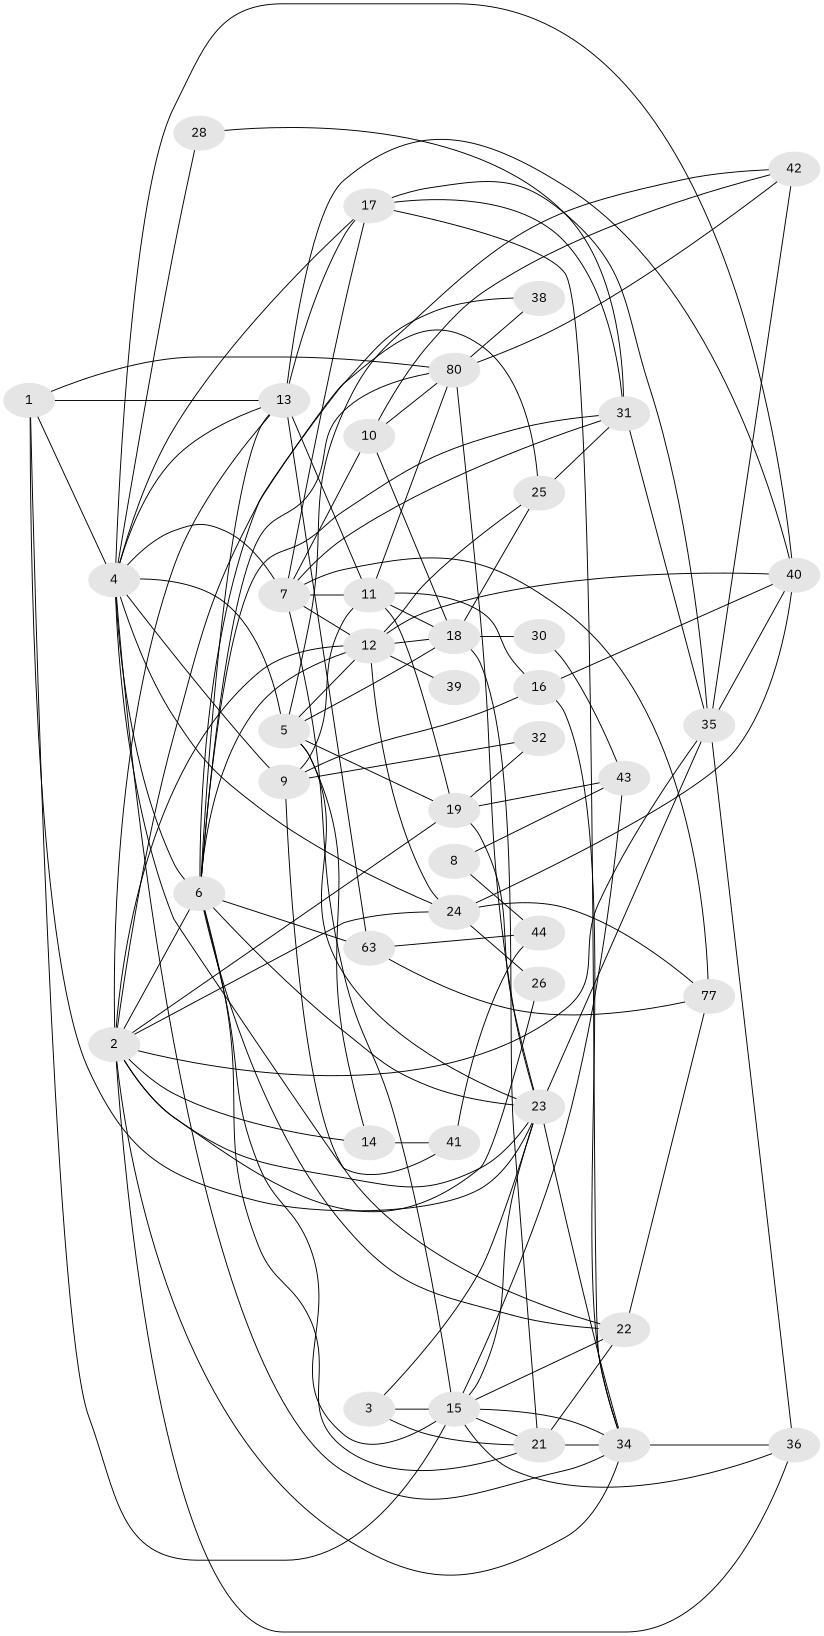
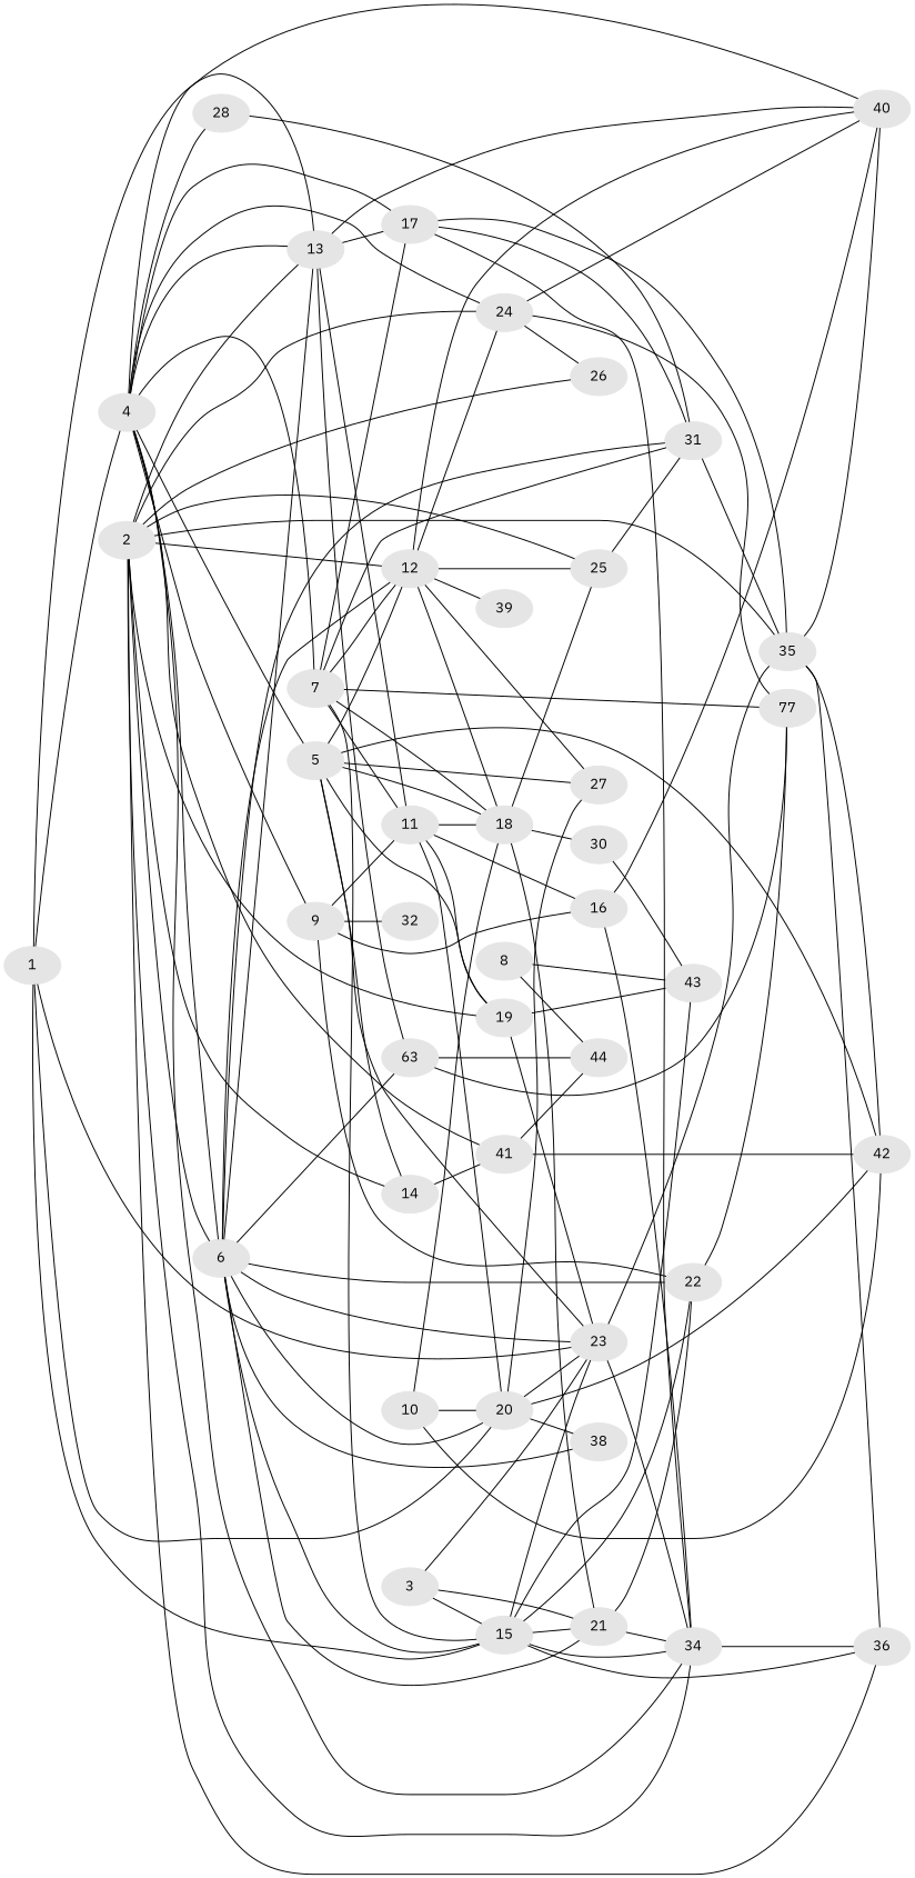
  graph {
    fontname="IBM Plex Sans"
    rankdir=LR
    node [color=gray90 fontname="IBM Plex Sans" style=filled]
    edge [fontname="IBM Plex Sans" weight=1.0]
    1
    4
    13
    15
-   20 [label=80]
+   20
    23
    6
    24
    34
    5
    7
    9
    17
    28
    40
    41
    11
    n18 [label=63]
    36
    21
    22
    43
+   27
    42
    38
    35
    2
    12
    14
    19
    25
    26
    31
    18
    39
    32
    n37 [label=77]
    3
    10
    16
    44
    30
    8
    1 -- 4
    1 -- 13 [weight=4.0]
    1 -- 15
    1 -- 20 [weight=3.0]
    1 -- 23
    4 -- 13
    4 -- 6 [weight=2.0]
    4 -- 24
    4 -- 34 [weight=2.0]
    4 -- 5
    4 -- 7
    4 -- 9
    4 -- 17
    4 -- 28
    4 -- 40
    4 -- 41
    13 -- 17
    13 -- 40
    13 -- 11
    13 -- n18
    15 -- 23
    15 -- 34
    15 -- 36
    15 -- 21 [weight=2.0]
    15 -- 22
    15 -- 43
    20 -- 23
+   20 -- 27
    20 -- 42
    20 -- 38
    23 -- 34
    23 -- 35
    6 -- 13
    6 -- 15
    6 -- 20
    6 -- 23 [weight=2.0]
    6 -- n18
    6 -- 21
    6 -- 22
    6 -- 38
    6 -- 12
    6 -- 31
    24 -- 40
    24 -- 26
    24 -- n37
    34 -- 36 [weight=3.0]
    5 -- 23
+   5 -- 27
    5 -- 42
    5 -- 12
    5 -- 14
    5 -- 19
    5 -- 18
    7 -- 15
    7 -- 17 [weight=3.0]
    7 -- 11 [weight=2.0]
    7 -- 12
    7 -- 31
    7 -- n37
-   7 -- 10
+   7 -- 18
    9 -- 11
    9 -- 22
    9 -- 32
    9 -- 16
    17 -- 34
    17 -- 35
    17 -- 31 [weight=2.0]
    28 -- 31
+   41 -- 42
    41 -- 44
    11 -- 20 [weight=2.0]
    11 -- 19
    11 -- 18
    11 -- 16
    n18 -- n37
    n18 -- 44
    21 -- 34 [weight=2.0]
    21 -- 22
    22 -- n37
    35 -- 40
    35 -- 36
    35 -- 42
    2 -- 13
-   2 -- 23
    2 -- 6
    2 -- 24 [weight=2.0]
    2 -- 34
    2 -- 36
    2 -- 35 [weight=2.0]
    2 -- 12 [weight=2.0]
    2 -- 14
    2 -- 19
    2 -- 25
    2 -- 26
    12 -- 24
    12 -- 40
+   12 -- 27
    12 -- 25
    12 -- 18
    12 -- 39 [weight=2.0]
    14 -- 41
    19 -- 23
    19 -- 43
-   19 -- 32
    25 -- 31
    31 -- 35
    18 -- 21
    18 -- 25
    18 -- 30
    3 -- 15
    3 -- 23
    3 -- 21
    10 -- 20
    10 -- 42
    10 -- 18
    16 -- 34
    16 -- 40
    30 -- 43
    8 -- 43
    8 -- 44
  }
